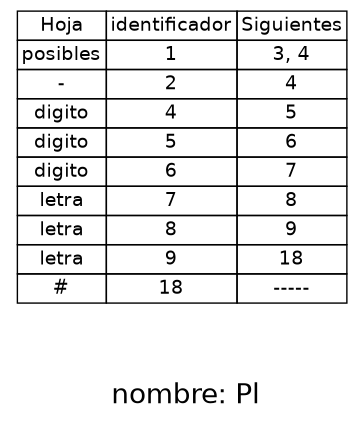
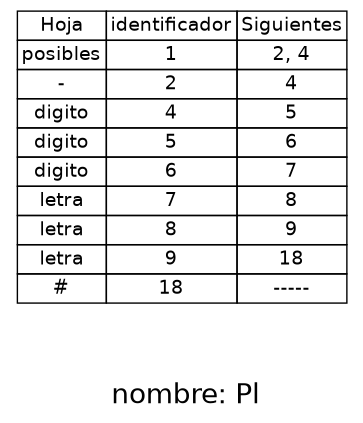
  digraph {
    fontsize=20
    label="\n\n nombre: Pl"
    fontname="DejaVu Sans"
-   n1 [label=<   <table border='0' cellborder='1'  cellspacing='0'>  <tr><td>Hoja</td><td>identificador</td><td>Siguientes</td></tr>  <tr><td>posibles</td><td>1</td><td>3, 4</td></tr>  <tr><td>-</td><td>2</td><td>4</td></tr>  <tr><td>digito</td><td>4</td><td>5</td></tr>  <tr><td>digito</td><td>5</td><td>6</td></tr>  <tr><td>digito</td><td>6</td><td>7</td></tr>  <tr><td>letra</td><td>7</td><td>8</td></tr>  <tr><td>letra</td><td>8</td><td>9</td></tr>  <tr><td>letra</td><td>9</td><td>18</td></tr>  <tr><td>#</td><td>18</td><td>-----</td></tr>  </table>   > shape=plaintext fontname="DejaVu Sans"]
+   n1 [label=<   <table border='0' cellborder='1'  cellspacing='0'>  <tr><td>Hoja</td><td>identificador</td><td>Siguientes</td></tr>  <tr><td>posibles</td><td>1</td><td>2, 4</td></tr>  <tr><td>-</td><td>2</td><td>4</td></tr>  <tr><td>digito</td><td>4</td><td>5</td></tr>  <tr><td>digito</td><td>5</td><td>6</td></tr>  <tr><td>digito</td><td>6</td><td>7</td></tr>  <tr><td>letra</td><td>7</td><td>8</td></tr>  <tr><td>letra</td><td>8</td><td>9</td></tr>  <tr><td>letra</td><td>9</td><td>18</td></tr>  <tr><td>#</td><td>18</td><td>-----</td></tr>  </table>   > shape=plaintext fontname="DejaVu Sans"]
  }
